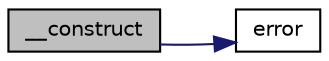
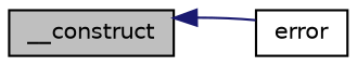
  digraph {
    rankdir=LR
    node [color=black fontname=Helvetica fontsize=10 shape=record style=filled]
    n1 [fillcolor=grey75 fontcolor=black height=0.2 label=__construct width=0.4]
    n2 [fillcolor=white height=0.2 label=error width=0.4]
-   n1 -> n2 [color=midnightblue fontname=Helvetica fontsize=10 labelfontname=Helvetica labelfontsize=10 style=solid]
+   n2 -> n1 [color=midnightblue fontname=Helvetica fontsize=10 labelfontname=Helvetica labelfontsize=10 style=solid]
  }
